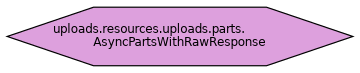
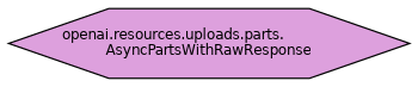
  digraph {
    rankdir=LR
-   n1 [color=black fillcolor=plum fontname=Helvetica fontsize=10 height=0.2 label="uploads.resources.uploads.parts.\lAsyncPartsWithRawResponse" shape=hexagon style=filled width=0.4]
+   n1 [color=black fillcolor=plum fontname=Helvetica fontsize=10 height=0.2 label="openai.resources.uploads.parts.\lAsyncPartsWithRawResponse" shape=hexagon style=filled width=0.4]
  }
